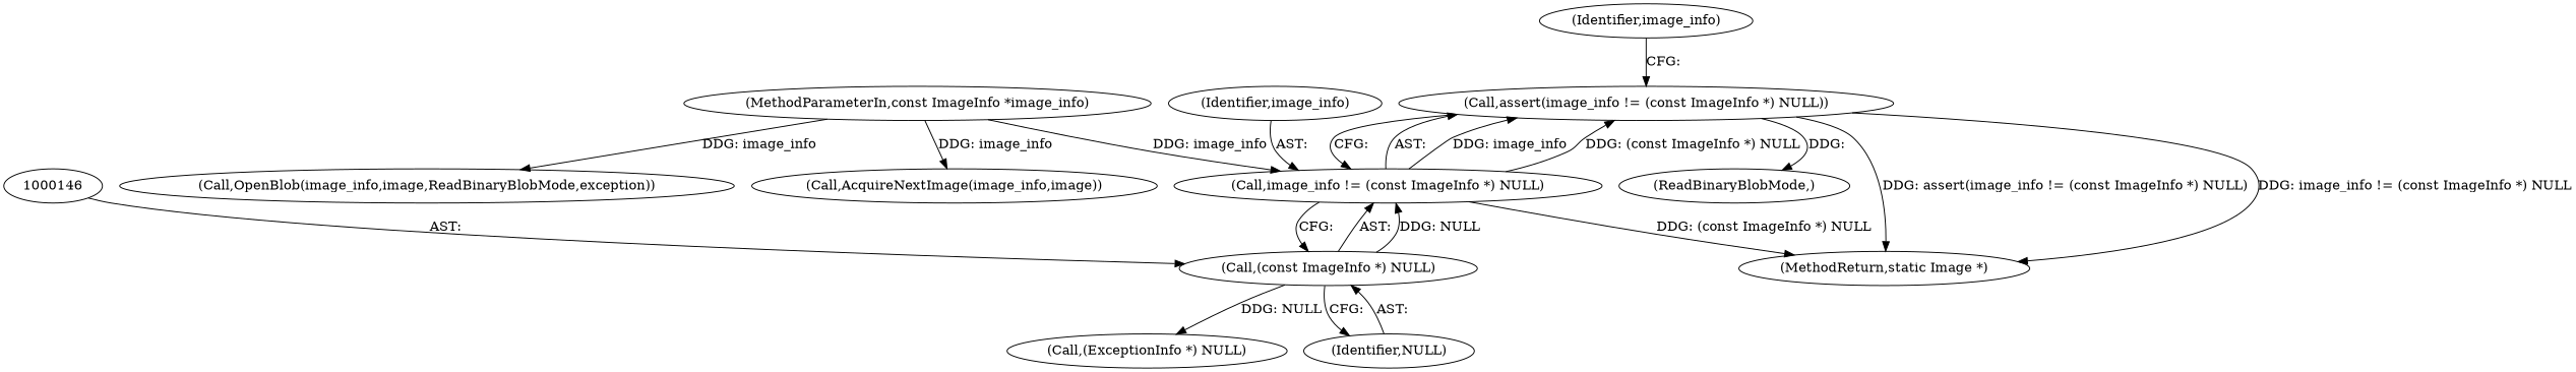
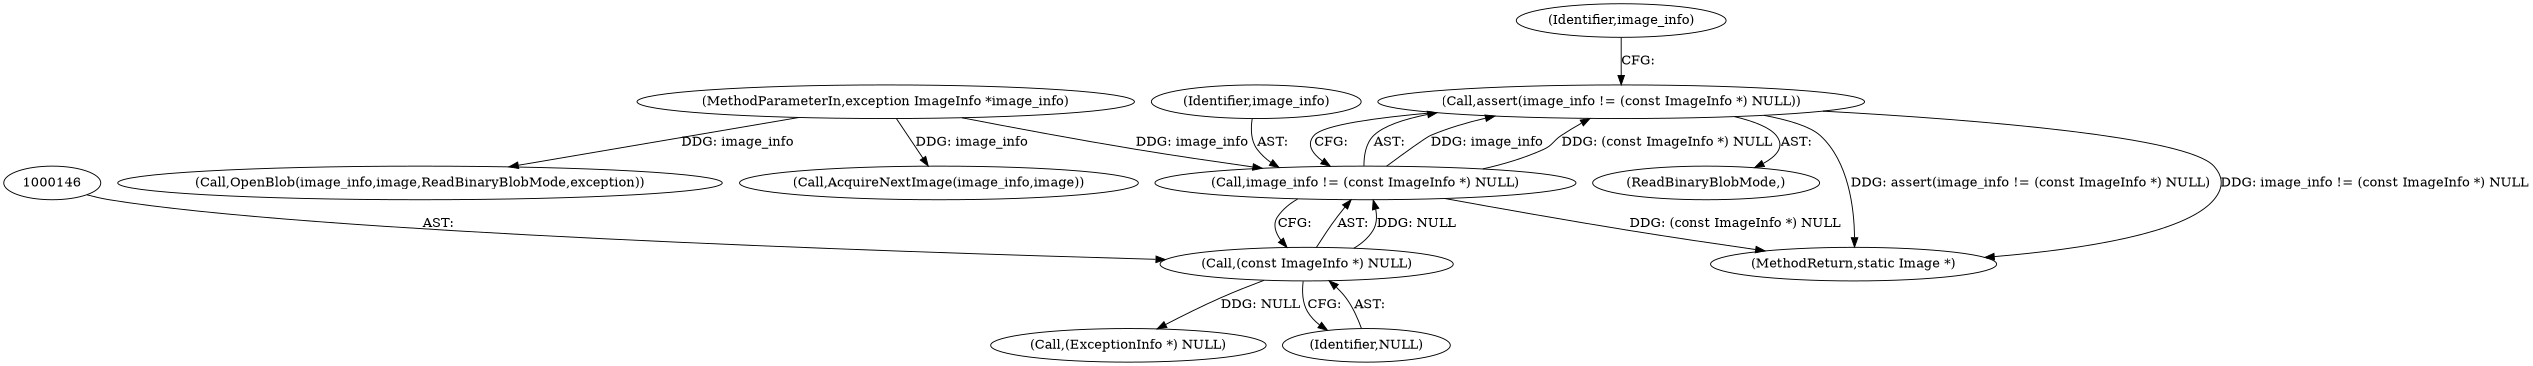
  digraph {
    n1 [label="(Call,assert(image_info != (const ImageInfo *) NULL))"]
    n2 [label="(Call,image_info != (const ImageInfo *) NULL)"]
    n3 [label="(ReadBinaryBlobMode,)"]
    n4 [label="(MethodReturn,static Image *)"]
    n5 [label="(Call,(const ImageInfo *) NULL)"]
    n6 [label="(Call,(ExceptionInfo *) NULL)"]
    n7 [label="(Identifier,NULL)"]
-   n8 [label="(MethodParameterIn,const ImageInfo *image_info)"]
+   n8 [label="(MethodParameterIn,exception ImageInfo *image_info)"]
    n9 [label="(Call,OpenBlob(image_info,image,ReadBinaryBlobMode,exception))"]
    n10 [label="(Call,AcquireNextImage(image_info,image))"]
    n11 [label="(Identifier,image_info)"]
    n12 [label="(Identifier,image_info)"]
    1000146
    n1 -> n2 [label="CFG: "]
-   n1 -> n3 [label="DDG: "]
+   n1 -> n3 [label="AST: "]
    n1 -> n4 [label="DDG: assert(image_info != (const ImageInfo *) NULL)"]
    n1 -> n4 [label="DDG: image_info != (const ImageInfo *) NULL"]
    n2 -> n1 [label="AST: "]
    n2 -> n1 [label="DDG: image_info"]
    n2 -> n1 [label="DDG: (const ImageInfo *) NULL"]
    n2 -> n4 [label="DDG: (const ImageInfo *) NULL"]
    n2 -> n5 [label="CFG: "]
    n5 -> n2 [label="AST: "]
    n5 -> n2 [label="DDG: NULL"]
    n5 -> n6 [label="DDG: NULL"]
    n5 -> n7 [label="CFG: "]
    n7 -> n5 [label="AST: "]
    n8 -> n2 [label="DDG: image_info"]
    n8 -> n9 [label="DDG: image_info"]
    n8 -> n10 [label="DDG: image_info"]
    n11 -> n1 [label="CFG: "]
    n12 -> n2 [label="AST: "]
    1000146 -> n5 [label="AST: "]
  }
